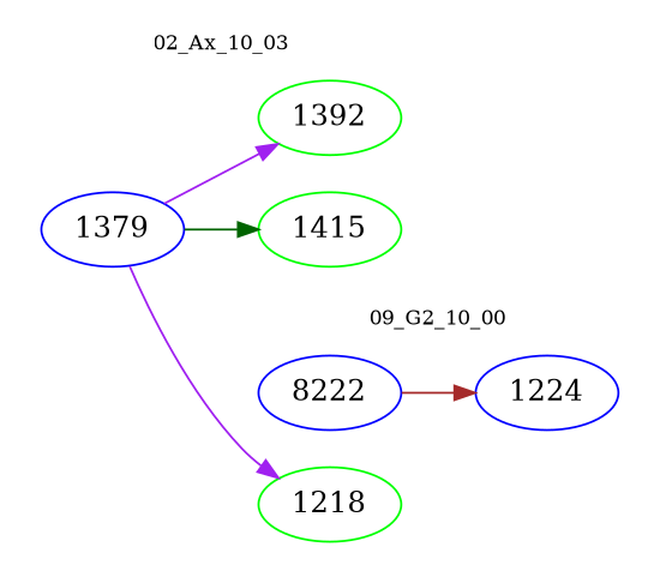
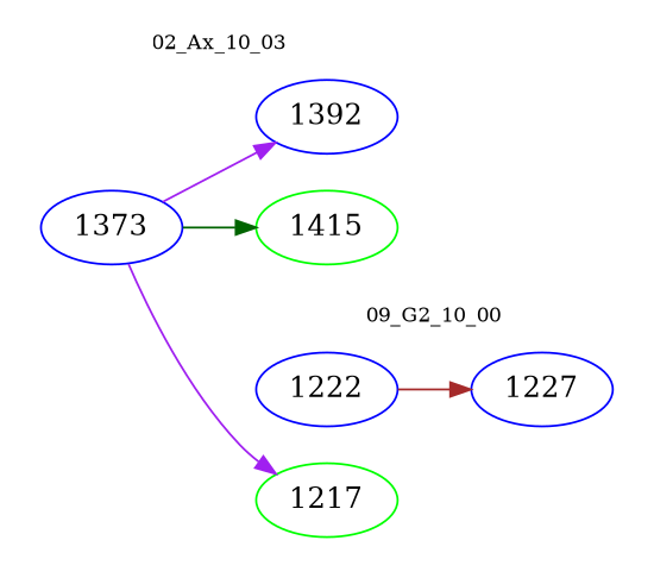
  digraph {
    rankdir=LR
    node [color=blue]
    edge [color=purple]
-   n1 [label=1379]
+   n1 [label=1373]
    n2 [color=green label=1415]
-   n3 [color=green label=1392]
-   n4 [label=8222]
-   n5 [color=green label=1218]
-   n6 [label=1224]
+   n3 [label=1392]
+   n4 [label=1222]
+   n5 [color=green label=1217]
+   n6 [label=1227]
    subgraph cluster_1 {
      color=white
      fontsize=10
      label="02_Ax_10_03"
      n1
      n2
      n3
    }
    subgraph cluster_2 {
      color=white
      fontsize=10
      label="09_G2_10_00"
      n4
      n5
      n6
    }
    n1 -> n2 [color=darkgreen]
    n1 -> n3
    n1 -> n5
    n4 -> n6 [color=brown]
  }
